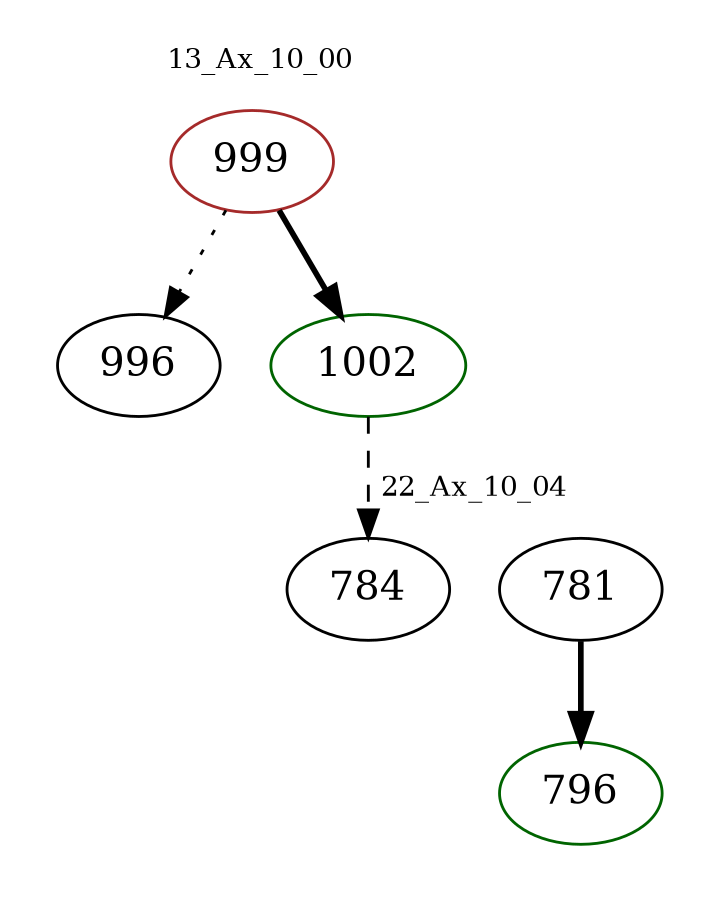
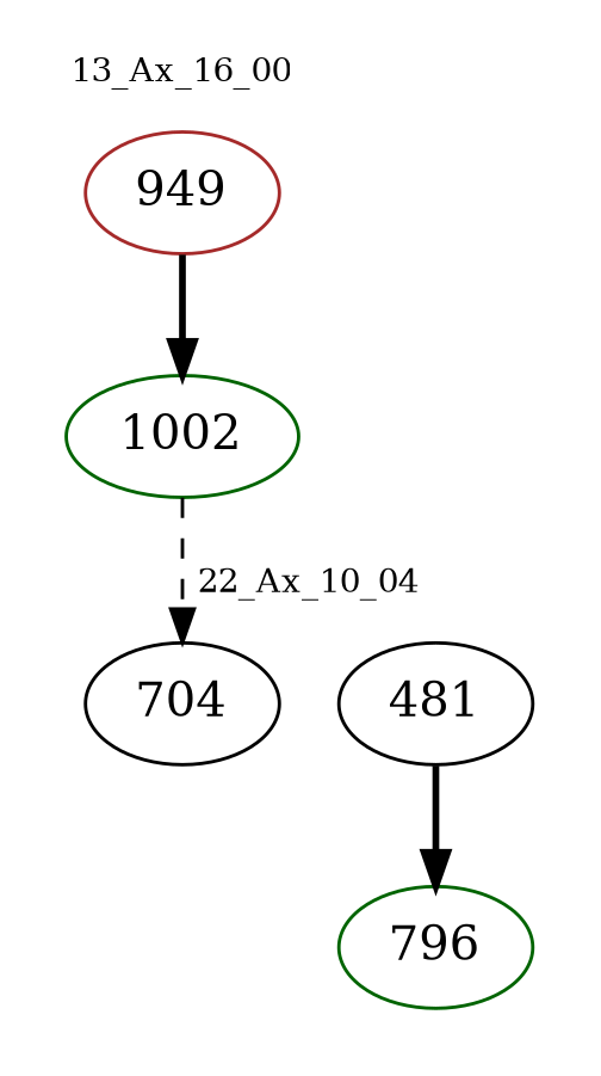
  digraph {
    node [color=black]
    edge [color=black style=bold]
-   n1 [color=brown label=999]
-   n2 [label=996]
+   n1 [color=brown label=949]
    n3 [color=darkgreen label=1002]
-   n4 [label=781]
+   n4 [label=481]
    n5 [color=darkgreen label=796]
-   n6 [label=784]
+   n6 [label=704]
    subgraph cluster_1 {
      color=white
      fontsize=10
-     label="13_Ax_10_00"
+     label="13_Ax_16_00"
      n1
-     n2
      n3
    }
    subgraph cluster_2 {
      color=white
      fontsize=10
      label="22_Ax_10_04"
      n4
      n5
      n6
    }
-   n1 -> n2 [style=dotted]
    n1 -> n3
    n3 -> n6 [style=dashed]
    n4 -> n5
  }
